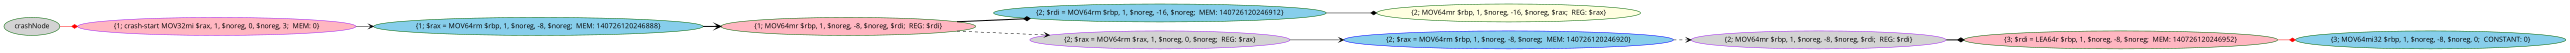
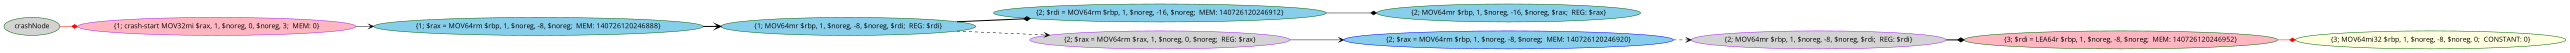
  digraph {
    fontname="Open Sans"
    rankdir=LR
    node [color=darkgreen fillcolor=lightpink fontname="Open Sans" style=filled]
    edge [arrowhead=vee fontname="Open Sans" style=solid]
    "{1; crash-start MOV32mi $rax, 1, $noreg, 0, $noreg, 3;  MEM: 0}" [color=purple]
    crashNode [fillcolor=lightgrey]
    "{1; $rax = MOV64rm $rbp, 1, $noreg, -8, $noreg;  MEM: 140726120246888}" [fillcolor=skyblue]
-   "{1; MOV64mr $rbp, 1, $noreg, -8, $noreg, $rdi;  REG: $rdi}"
+   "{1; MOV64mr $rbp, 1, $noreg, -8, $noreg, $rdi;  REG: $rdi}" [fillcolor=skyblue]
    "{2; $rdi = MOV64rm $rbp, 1, $noreg, -16, $noreg;  MEM: 140726120246912}" [fillcolor=skyblue]
    "{2; $rax = MOV64rm $rax, 1, $noreg, 0, $noreg;  REG: $rax}" [color=purple fillcolor=lightgrey]
-   "{2; MOV64mr $rbp, 1, $noreg, -16, $noreg, $rax;  REG: $rax}" [fillcolor=lightyellow]
+   "{2; MOV64mr $rbp, 1, $noreg, -16, $noreg, $rax;  REG: $rax}" [fillcolor=skyblue]
    "{2; $rax = MOV64rm $rbp, 1, $noreg, -8, $noreg;  MEM: 140726120246920}" [color=blue fillcolor=skyblue]
    "{2; MOV64mr $rbp, 1, $noreg, -8, $noreg, $rdi;  REG: $rdi}" [color=purple fillcolor=lightgrey]
    "{3; $rdi = LEA64r $rbp, 1, $noreg, -8, $noreg;  MEM: 140726120246952}"
-   "{3; MOV64mi32 $rbp, 1, $noreg, -8, $noreg, 0;  CONSTANT: 0}" [fillcolor=skyblue]
+   "{3; MOV64mi32 $rbp, 1, $noreg, -8, $noreg, 0;  CONSTANT: 0}" [fillcolor=lightyellow]
    "{1; crash-start MOV32mi $rax, 1, $noreg, 0, $noreg, 3;  MEM: 0}" -> "{1; $rax = MOV64rm $rbp, 1, $noreg, -8, $noreg;  MEM: 140726120246888}"
    crashNode -> "{1; crash-start MOV32mi $rax, 1, $noreg, 0, $noreg, 3;  MEM: 0}" [arrowhead=diamond color=red]
    "{1; $rax = MOV64rm $rbp, 1, $noreg, -8, $noreg;  MEM: 140726120246888}" -> "{1; MOV64mr $rbp, 1, $noreg, -8, $noreg, $rdi;  REG: $rdi}" [style=bold]
    "{1; MOV64mr $rbp, 1, $noreg, -8, $noreg, $rdi;  REG: $rdi}" -> "{2; $rdi = MOV64rm $rbp, 1, $noreg, -16, $noreg;  MEM: 140726120246912}" [arrowhead=diamond style=bold]
    "{1; MOV64mr $rbp, 1, $noreg, -8, $noreg, $rdi;  REG: $rdi}" -> "{2; $rax = MOV64rm $rax, 1, $noreg, 0, $noreg;  REG: $rax}" [style=dashed]
    "{2; $rdi = MOV64rm $rbp, 1, $noreg, -16, $noreg;  MEM: 140726120246912}" -> "{2; MOV64mr $rbp, 1, $noreg, -16, $noreg, $rax;  REG: $rax}" [arrowhead=diamond]
    "{2; $rax = MOV64rm $rax, 1, $noreg, 0, $noreg;  REG: $rax}" -> "{2; $rax = MOV64rm $rbp, 1, $noreg, -8, $noreg;  MEM: 140726120246920}"
    "{2; $rax = MOV64rm $rbp, 1, $noreg, -8, $noreg;  MEM: 140726120246920}" -> "{2; MOV64mr $rbp, 1, $noreg, -8, $noreg, $rdi;  REG: $rdi}" [style=dashed]
    "{2; MOV64mr $rbp, 1, $noreg, -8, $noreg, $rdi;  REG: $rdi}" -> "{3; $rdi = LEA64r $rbp, 1, $noreg, -8, $noreg;  MEM: 140726120246952}" [arrowhead=diamond style=bold]
    "{3; $rdi = LEA64r $rbp, 1, $noreg, -8, $noreg;  MEM: 140726120246952}" -> "{3; MOV64mi32 $rbp, 1, $noreg, -8, $noreg, 0;  CONSTANT: 0}" [arrowhead=diamond color=red]
  }
